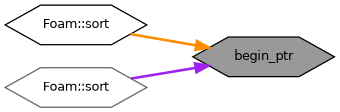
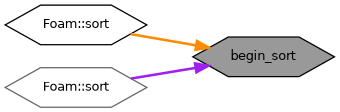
  digraph {
    rankdir=RL
    node [color=black fillcolor=white fontname=Helvetica fontsize=10 shape=hexagon style=filled]
    edge [dir=back fontname=Helvetica fontsize=10 labelfontname=Helvetica labelfontsize=10 style=bold]
-   n1 [fillcolor=grey60 fontcolor=black height=0.2 label=begin_ptr width=0.4]
+   n1 [fillcolor=grey60 fontcolor=black height=0.2 label=begin_sort width=0.4]
    n2 [height=0.2 label="Foam::sort" width=0.4]
    n3 [color=gray40 height=0.2 label="Foam::sort" width=0.4]
    n1 -> n2 [color=darkorange]
    n1 -> n3 [color=purple]
  }
